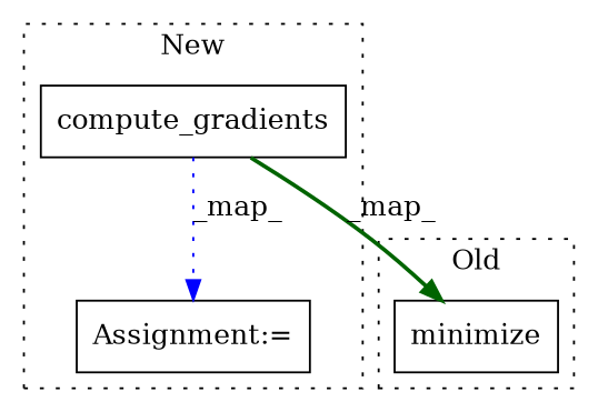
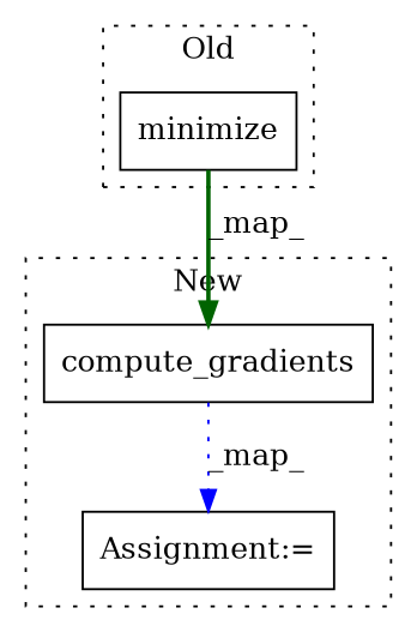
  digraph {
    node [a=32 shape=box]
    n1 [l="18,1" label=compute_gradients s="681,708"]
    n2 [a=7 l=1 label="Assignment:=" s=665]
    n3 [l="9,1" label=minimize s="645,680"]
    subgraph cluster_1 {
      label=New
      style=dotted
      n1
      n2
    }
    subgraph cluster_2 {
      label=Old
      style=dotted
      n3
    }
    n1 -> n2 [color=blue label=_map_ style=dotted]
-   n1 -> n3 [color=darkgreen label=_map_ style=bold]
+   n3 -> n1 [color=darkgreen label=_map_ style=bold]
  }
